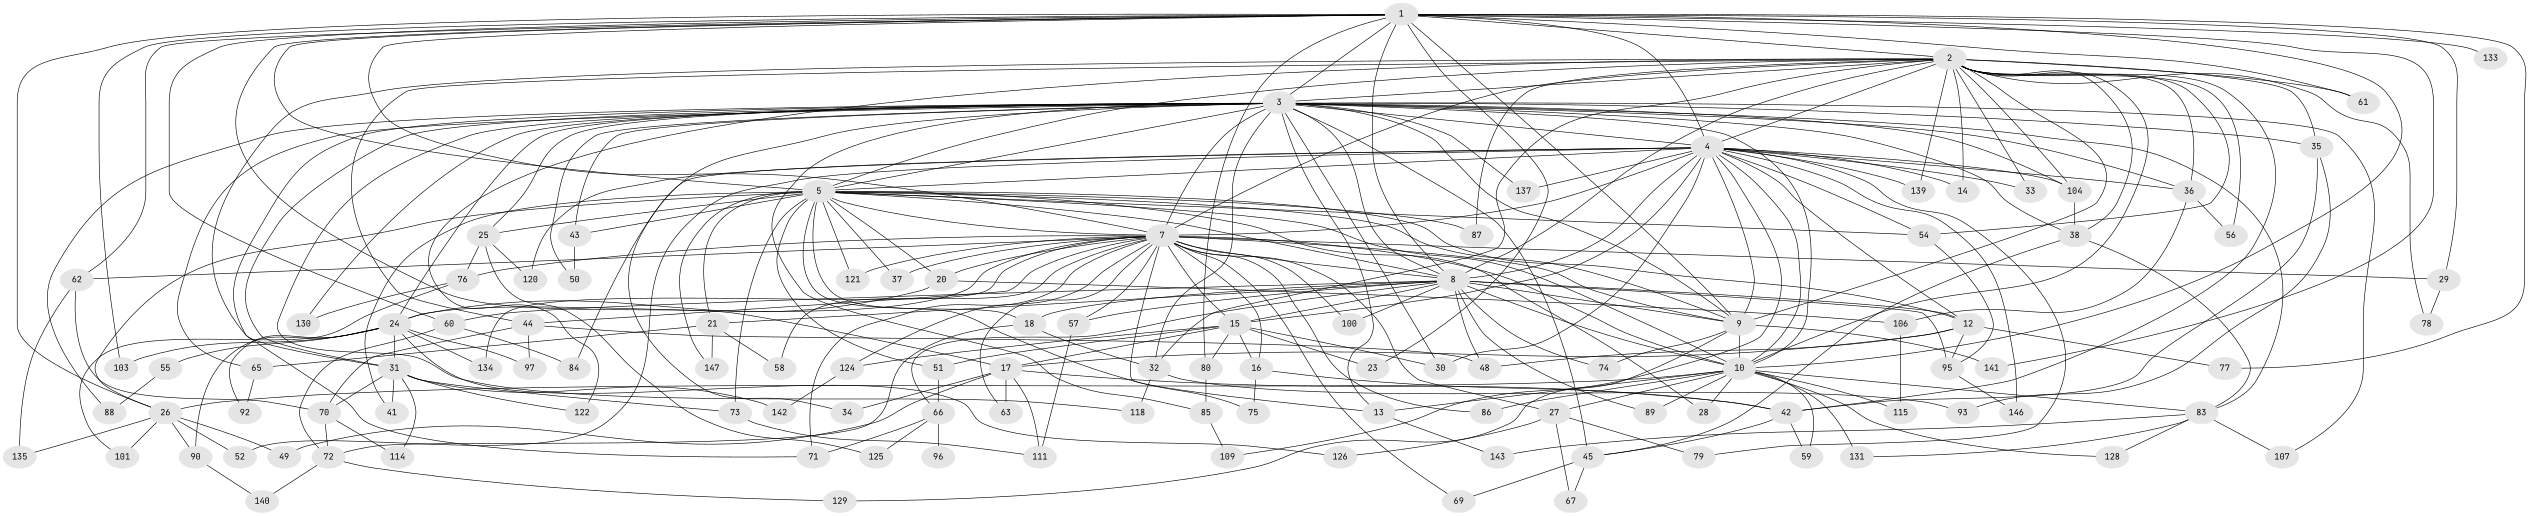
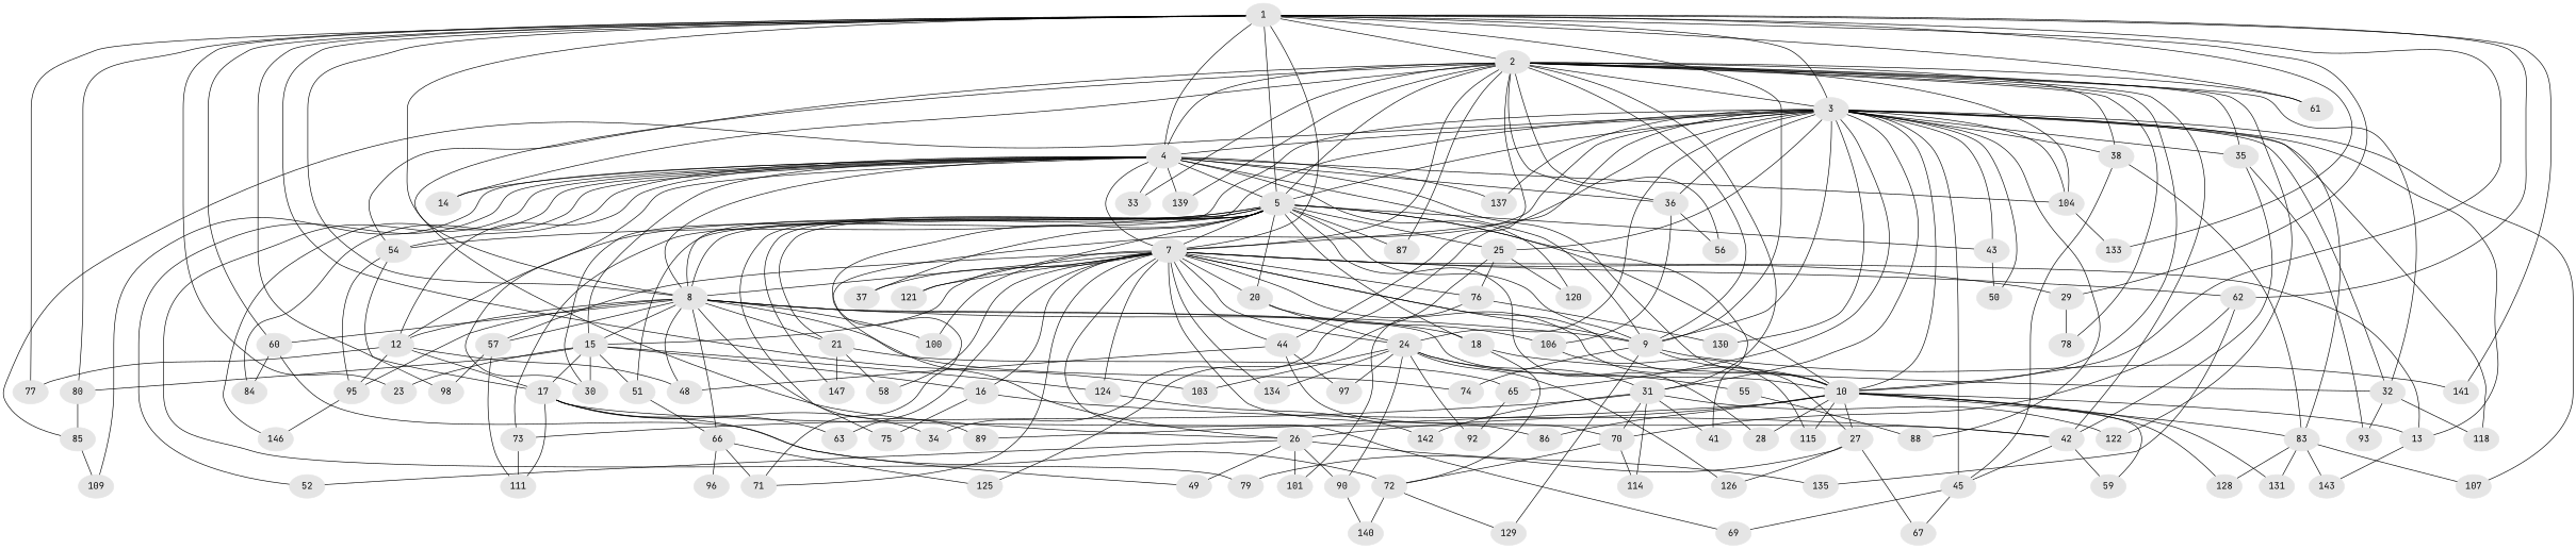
  graph {
    fontname="JetBrains Mono"
    node [color=gray90 fontname="JetBrains Mono" style=filled]
    edge [fontname="JetBrains Mono"]
    1 [super="+19"]
    2 [super="+47"]
    3 [super="+113"]
    4 [super="+6"]
    5 [super="+22"]
    7 [super="+116"]
    8 [super="+119"]
    9 [super="+11"]
    10 [super="+82"]
    17 [super="+64"]
    23
    26 [super="+46"]
    29
    60
    61
    62
    77
    80
    103
    133
    141
    14
    31
    32 [super="+68"]
    33
    35 [super="+123"]
    36 [super="+117"]
    38
    42 [super="+81"]
    44 [super="+136"]
    54 [super="+99"]
    56
    78
    87
    104 [super="+110"]
    122
    139
    13 [super="+40"]
    24 [super="+127"]
    25
    30 [super="+39"]
    34
    43
    45 [super="+105"]
    50
    65
    71
    83 [super="+94"]
    85
    88
    107
    118
    130
    137
    12 [super="+102"]
    15 [super="+108"]
    52
    79
    84
    109
    120
    146
    18
    20 [super="+53"]
    21
    28
    37
    41
    51
    73
    75
    121
    n73 [label=147]
    16
    27
    57
    58
    63
    69
    76
    86
    100
    124
    134
    48 [super="+144"]
    66 [super="+138"]
    74
    89
    95 [super="+112"]
    129
    59
    115
    128
    131
    49
    111 [super="+132"]
    90
    101
    135
    72 [super="+91"]
    70
    114
    142
    93
    106
    97
+   98
    55
    143
    92
    126
    125
    67
    96
    140
    1 -- 2 [weight=2]
    1 -- 3
    1 -- 4 [weight=2]
    1 -- 5 [weight=2]
    1 -- 7
    1 -- 8 [weight=2]
    1 -- 9
    1 -- 10
    1 -- 17
    1 -- 23
    1 -- 26
    1 -- 29
    1 -- 60
    1 -- 61
    1 -- 62
    1 -- 77
    1 -- 80
    1 -- 103
    1 -- 133
    1 -- 141
    2 -- 3
    2 -- 4 [weight=2]
    2 -- 5
    2 -- 7
    2 -- 8
    2 -- 9
    2 -- 10
    2 -- 61
    2 -- 14
    2 -- 31
    2 -- 32
    2 -- 33
    2 -- 35
    2 -- 36
    2 -- 38
    2 -- 42
    2 -- 44
    2 -- 54
    2 -- 56
    2 -- 78
    2 -- 87
    2 -- 104
    2 -- 122
    2 -- 139
    3 -- 4 [weight=2]
    3 -- 5
    3 -- 7 [weight=2]
    3 -- 8
    3 -- 9
    3 -- 10
    3 -- 31
    3 -- 32
    3 -- 35
    3 -- 36
    3 -- 38
    3 -- 104
    3 -- 13
    3 -- 24
    3 -- 25
    3 -- 30
    3 -- 34
    3 -- 43
    3 -- 45
    3 -- 50
    3 -- 65
    3 -- 71
    3 -- 83
    3 -- 85
    3 -- 88
    3 -- 107
    3 -- 118
    3 -- 130
    3 -- 137
    4 -- 5 [weight=2]
    4 -- 7 [weight=2]
    4 -- 8 [weight=2]
    4 -- 9 [weight=2]
    4 -- 10 [weight=2]
    4 -- 14
    4 -- 33
    4 -- 36
    4 -- 54
    4 -- 104
    4 -- 139
    4 -- 30
    4 -- 137
    4 -- 12
    4 -- 15
    4 -- 52
    4 -- 79
    4 -- 84
    4 -- 109
    4 -- 120
    4 -- 146
    5 -- 7
    5 -- 8
    5 -- 9 [weight=2]
    5 -- 10
    5 -- 26
    5 -- 54
    5 -- 87
    5 -- 25
    5 -- 43
    5 -- 12
    5 -- 18
    5 -- 20
    5 -- 21
    5 -- 28
    5 -- 37
    5 -- 41
    5 -- 51
    5 -- 73
    5 -- 75
    5 -- 121
    5 -- n73
    7 -- 8
    7 -- 9
    7 -- 10
    7 -- 29
    7 -- 62
    7 -- 44
    7 -- 13
    7 -- 24
    7 -- 71
    7 -- 15
    7 -- 20
    7 -- 37
    7 -- 121
    7 -- 16
    7 -- 27
    7 -- 57
    7 -- 58
    7 -- 63
    7 -- 69
    7 -- 76
    7 -- 86
    7 -- 100
    7 -- 124
    7 -- 134
    8 -- 9
    8 -- 10
    8 -- 60
    8 -- 12
    8 -- 15
    8 -- 18
    8 -- 21
    8 -- 57
    8 -- 100
    8 -- 48
    8 -- 66
    8 -- 74
    8 -- 89
    8 -- 95
    9 -- 10
    9 -- 141
    9 -- 74
    9 -- 129
    10 -- 26 [weight=2]
    10 -- 13
    10 -- 83
    10 -- 28
    10 -- 27
    10 -- 86
    10 -- 89
    10 -- 59
    10 -- 115
    10 -- 128
    10 -- 131
    17 -- 42
    17 -- 34
    17 -- 63
    17 -- 49
    17 -- 111
    26 -- 52
    26 -- 49
    26 -- 90
    26 -- 101
    26 -- 135
    29 -- 78
    60 -- 84
    60 -- 72
    62 -- 135
    62 -- 70
    80 -- 85
    31 -- 122
    31 -- 41
    31 -- 73
    31 -- 70
    31 -- 114
    31 -- 142
    32 -- 118
    32 -- 93
    35 -- 42
    35 -- 93
    36 -- 56
    36 -- 106
    38 -- 45
    38 -- 83
    42 -- 45
    42 -- 59
    44 -- 48
    44 -- 70
    44 -- 97
    54 -- 95
-   104 -- 38
+   54 -- 98
+   104 -- 133
    13 -- 143
    24 -- 103
    24 -- 31
    24 -- 134
    24 -- 90
    24 -- 97
    24 -- 55
    24 -- 92
    24 -- 126
    25 -- 120
    25 -- 76
    25 -- 125
    43 -- 50
    45 -- 69
    45 -- 67
    65 -- 92
    83 -- 107
    83 -- 128
    83 -- 131
    83 -- 143
    85 -- 109
    12 -- 17
    12 -- 77
    12 -- 48
    12 -- 95
    15 -- 17
    15 -- 23
    15 -- 80
    15 -- 30 [weight=2]
    15 -- 51
    15 -- 16
    15 -- 124
    18 -- 32
    18 -- 72
    20 -- 24
    20 -- 106
    21 -- 65
    21 -- n73
    21 -- 58
    51 -- 66
    73 -- 111
    16 -- 42
    16 -- 75
    27 -- 79
    27 -- 126
    27 -- 67
    57 -- 111
+   57 -- 98
    76 -- 130
    76 -- 101
    124 -- 142
    66 -- 71
    66 -- 125
    66 -- 96
    95 -- 146
    90 -- 140
    72 -- 129
    72 -- 140
    70 -- 72
    70 -- 114
    106 -- 115
    55 -- 88
  }
